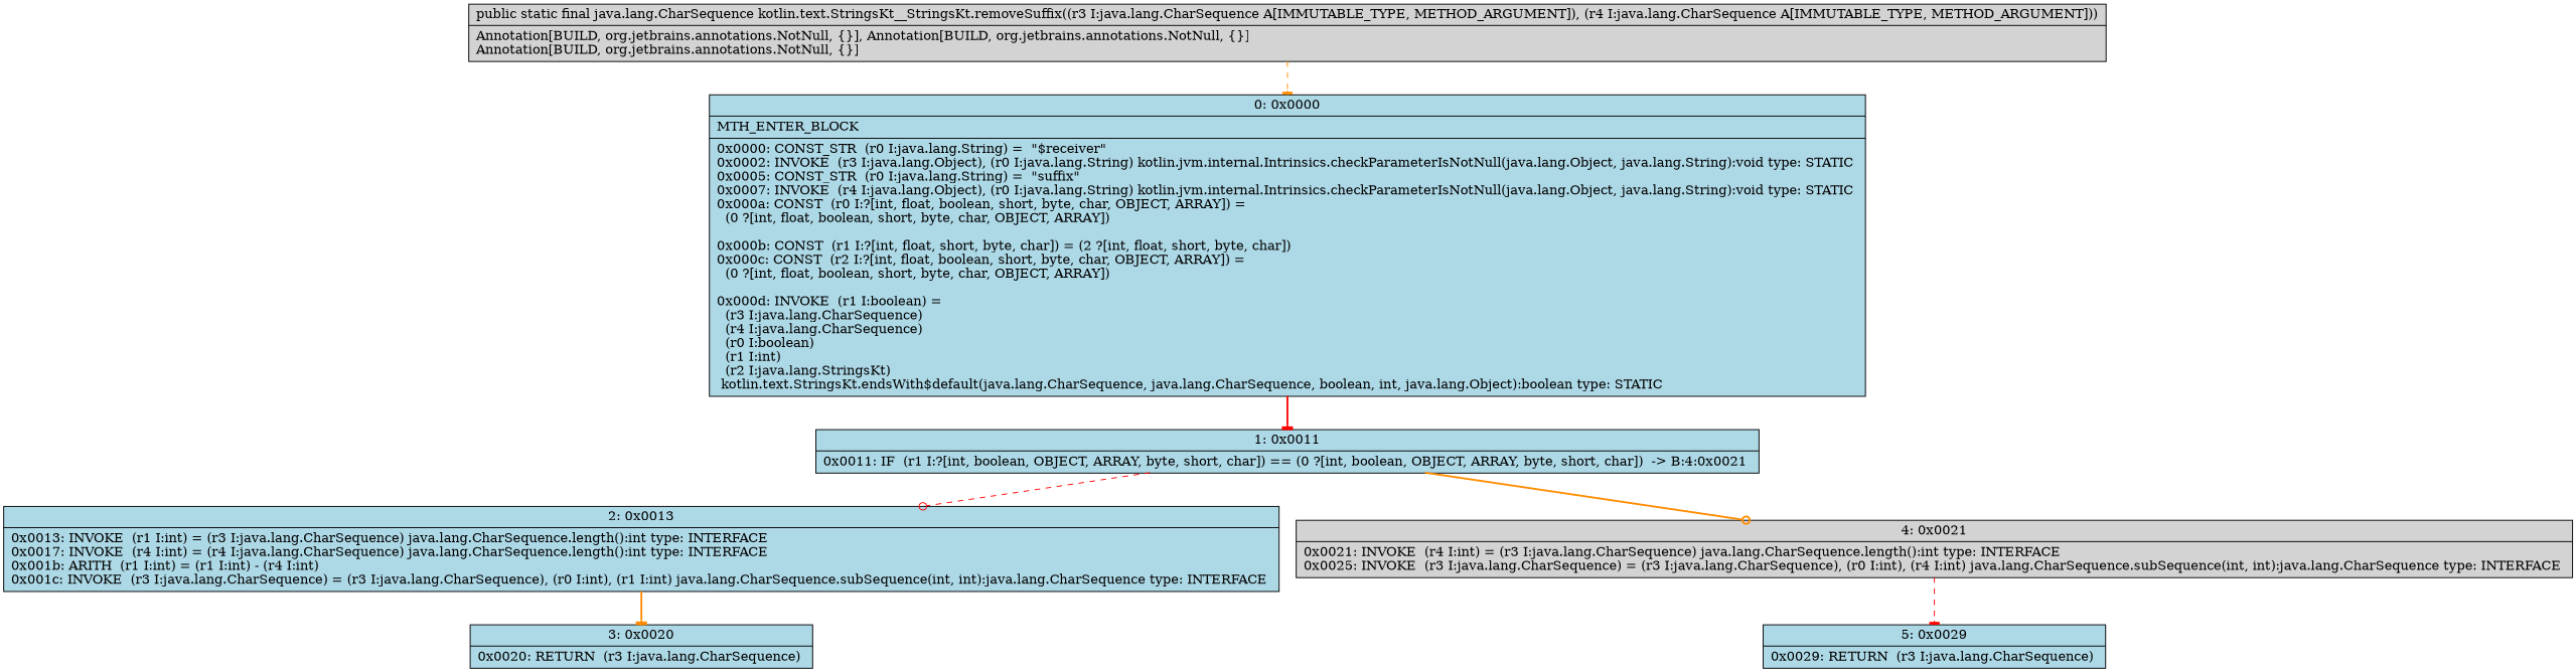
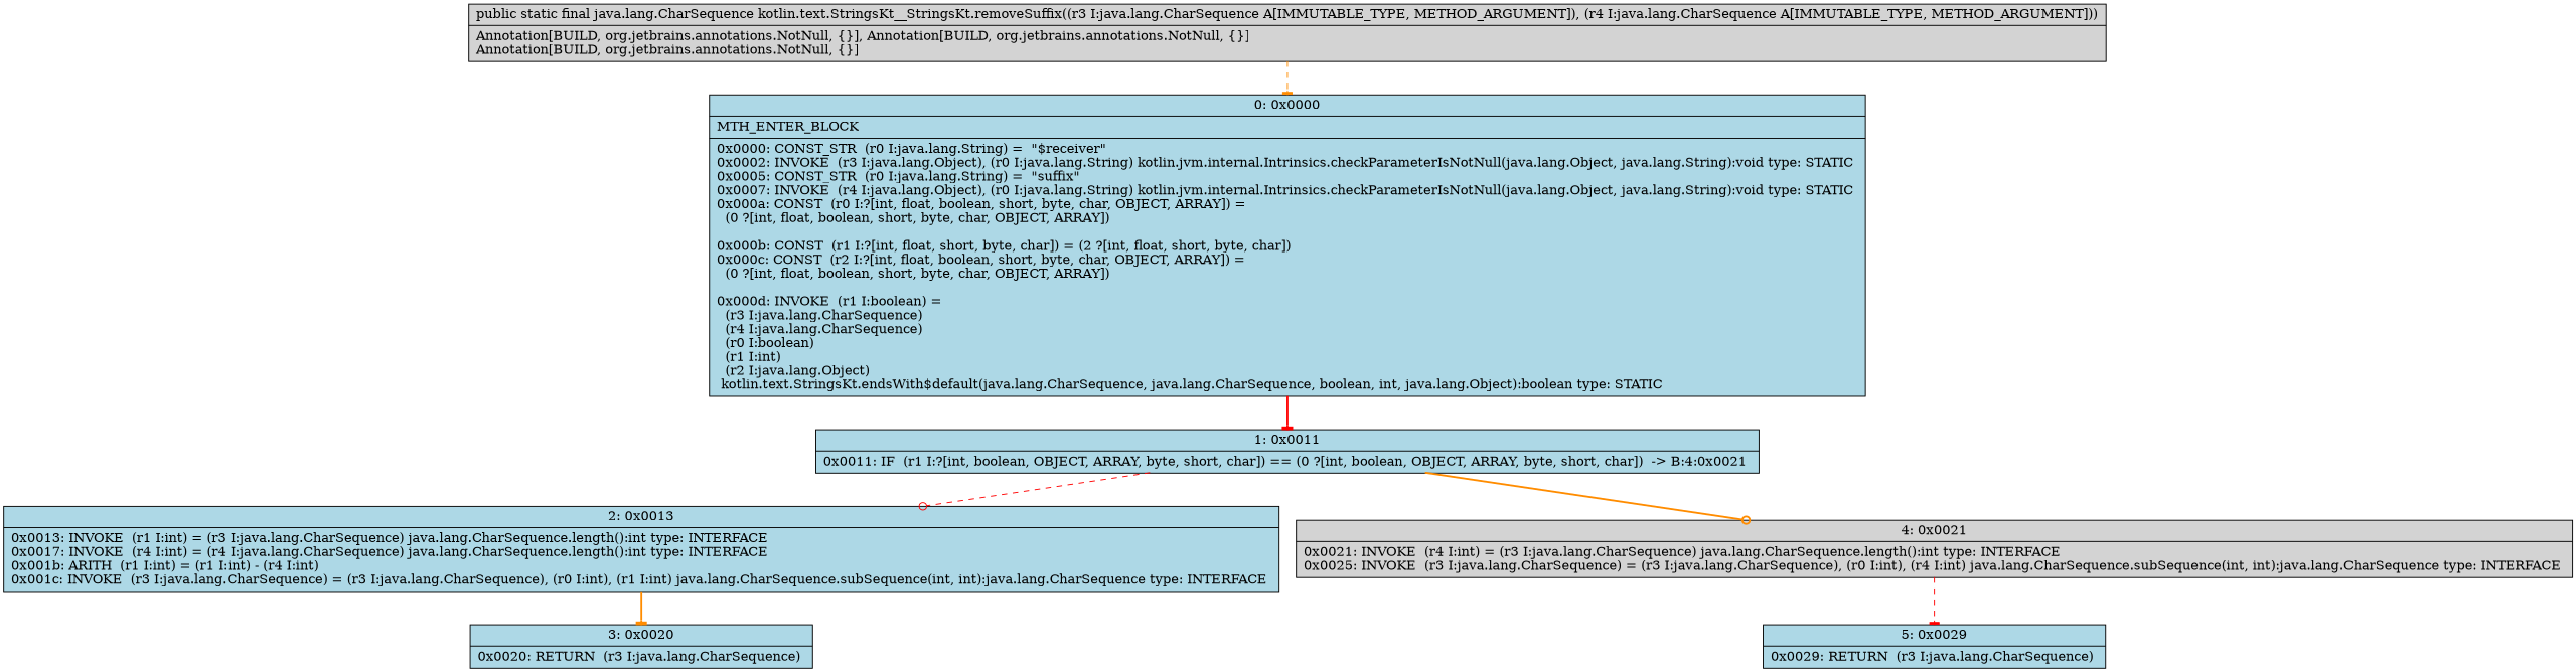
  digraph {
    node [fillcolor=lightblue shape=record style=filled]
    edge [arrowhead=tee color=red style=bold]
-   n1 [label="{0\:\ 0x0000|MTH_ENTER_BLOCK\l|0x0000: CONST_STR  (r0 I:java.lang.String) =  \"$receiver\" \l0x0002: INVOKE  (r3 I:java.lang.Object), (r0 I:java.lang.String) kotlin.jvm.internal.Intrinsics.checkParameterIsNotNull(java.lang.Object, java.lang.String):void type: STATIC \l0x0005: CONST_STR  (r0 I:java.lang.String) =  \"suffix\" \l0x0007: INVOKE  (r4 I:java.lang.Object), (r0 I:java.lang.String) kotlin.jvm.internal.Intrinsics.checkParameterIsNotNull(java.lang.Object, java.lang.String):void type: STATIC \l0x000a: CONST  (r0 I:?[int, float, boolean, short, byte, char, OBJECT, ARRAY]) = \l  (0 ?[int, float, boolean, short, byte, char, OBJECT, ARRAY])\l \l0x000b: CONST  (r1 I:?[int, float, short, byte, char]) = (2 ?[int, float, short, byte, char]) \l0x000c: CONST  (r2 I:?[int, float, boolean, short, byte, char, OBJECT, ARRAY]) = \l  (0 ?[int, float, boolean, short, byte, char, OBJECT, ARRAY])\l \l0x000d: INVOKE  (r1 I:boolean) = \l  (r3 I:java.lang.CharSequence)\l  (r4 I:java.lang.CharSequence)\l  (r0 I:boolean)\l  (r1 I:int)\l  (r2 I:java.lang.StringsKt)\l kotlin.text.StringsKt.endsWith$default(java.lang.CharSequence, java.lang.CharSequence, boolean, int, java.lang.Object):boolean type: STATIC \l}"]
+   n1 [label="{0\:\ 0x0000|MTH_ENTER_BLOCK\l|0x0000: CONST_STR  (r0 I:java.lang.String) =  \"$receiver\" \l0x0002: INVOKE  (r3 I:java.lang.Object), (r0 I:java.lang.String) kotlin.jvm.internal.Intrinsics.checkParameterIsNotNull(java.lang.Object, java.lang.String):void type: STATIC \l0x0005: CONST_STR  (r0 I:java.lang.String) =  \"suffix\" \l0x0007: INVOKE  (r4 I:java.lang.Object), (r0 I:java.lang.String) kotlin.jvm.internal.Intrinsics.checkParameterIsNotNull(java.lang.Object, java.lang.String):void type: STATIC \l0x000a: CONST  (r0 I:?[int, float, boolean, short, byte, char, OBJECT, ARRAY]) = \l  (0 ?[int, float, boolean, short, byte, char, OBJECT, ARRAY])\l \l0x000b: CONST  (r1 I:?[int, float, short, byte, char]) = (2 ?[int, float, short, byte, char]) \l0x000c: CONST  (r2 I:?[int, float, boolean, short, byte, char, OBJECT, ARRAY]) = \l  (0 ?[int, float, boolean, short, byte, char, OBJECT, ARRAY])\l \l0x000d: INVOKE  (r1 I:boolean) = \l  (r3 I:java.lang.CharSequence)\l  (r4 I:java.lang.CharSequence)\l  (r0 I:boolean)\l  (r1 I:int)\l  (r2 I:java.lang.Object)\l kotlin.text.StringsKt.endsWith$default(java.lang.CharSequence, java.lang.CharSequence, boolean, int, java.lang.Object):boolean type: STATIC \l}"]
    n2 [label="{1\:\ 0x0011|0x0011: IF  (r1 I:?[int, boolean, OBJECT, ARRAY, byte, short, char]) == (0 ?[int, boolean, OBJECT, ARRAY, byte, short, char])  \-\> B:4:0x0021 \l}"]
    n3 [label="{2\:\ 0x0013|0x0013: INVOKE  (r1 I:int) = (r3 I:java.lang.CharSequence) java.lang.CharSequence.length():int type: INTERFACE \l0x0017: INVOKE  (r4 I:int) = (r4 I:java.lang.CharSequence) java.lang.CharSequence.length():int type: INTERFACE \l0x001b: ARITH  (r1 I:int) = (r1 I:int) \- (r4 I:int) \l0x001c: INVOKE  (r3 I:java.lang.CharSequence) = (r3 I:java.lang.CharSequence), (r0 I:int), (r1 I:int) java.lang.CharSequence.subSequence(int, int):java.lang.CharSequence type: INTERFACE \l}"]
    n4 [fillcolor=lightgrey label="{4\:\ 0x0021|0x0021: INVOKE  (r4 I:int) = (r3 I:java.lang.CharSequence) java.lang.CharSequence.length():int type: INTERFACE \l0x0025: INVOKE  (r3 I:java.lang.CharSequence) = (r3 I:java.lang.CharSequence), (r0 I:int), (r4 I:int) java.lang.CharSequence.subSequence(int, int):java.lang.CharSequence type: INTERFACE \l}"]
    n5 [label="{3\:\ 0x0020|0x0020: RETURN  (r3 I:java.lang.CharSequence) \l}"]
    n6 [label="{5\:\ 0x0029|0x0029: RETURN  (r3 I:java.lang.CharSequence) \l}"]
    n7 [fillcolor=lightgrey label="{public static final java.lang.CharSequence kotlin.text.StringsKt__StringsKt.removeSuffix((r3 I:java.lang.CharSequence A[IMMUTABLE_TYPE, METHOD_ARGUMENT]), (r4 I:java.lang.CharSequence A[IMMUTABLE_TYPE, METHOD_ARGUMENT]))  | Annotation[BUILD, org.jetbrains.annotations.NotNull, \{\}], Annotation[BUILD, org.jetbrains.annotations.NotNull, \{\}]\lAnnotation[BUILD, org.jetbrains.annotations.NotNull, \{\}]\l}"]
    n1 -> n2
    n2 -> n3 [arrowhead=odot style=dashed]
    n2 -> n4 [arrowhead=odot color=darkorange]
    n3 -> n5 [color=darkorange]
    n4 -> n6 [style=dashed]
    n7 -> n1 [color=darkorange style=dashed]
  }
